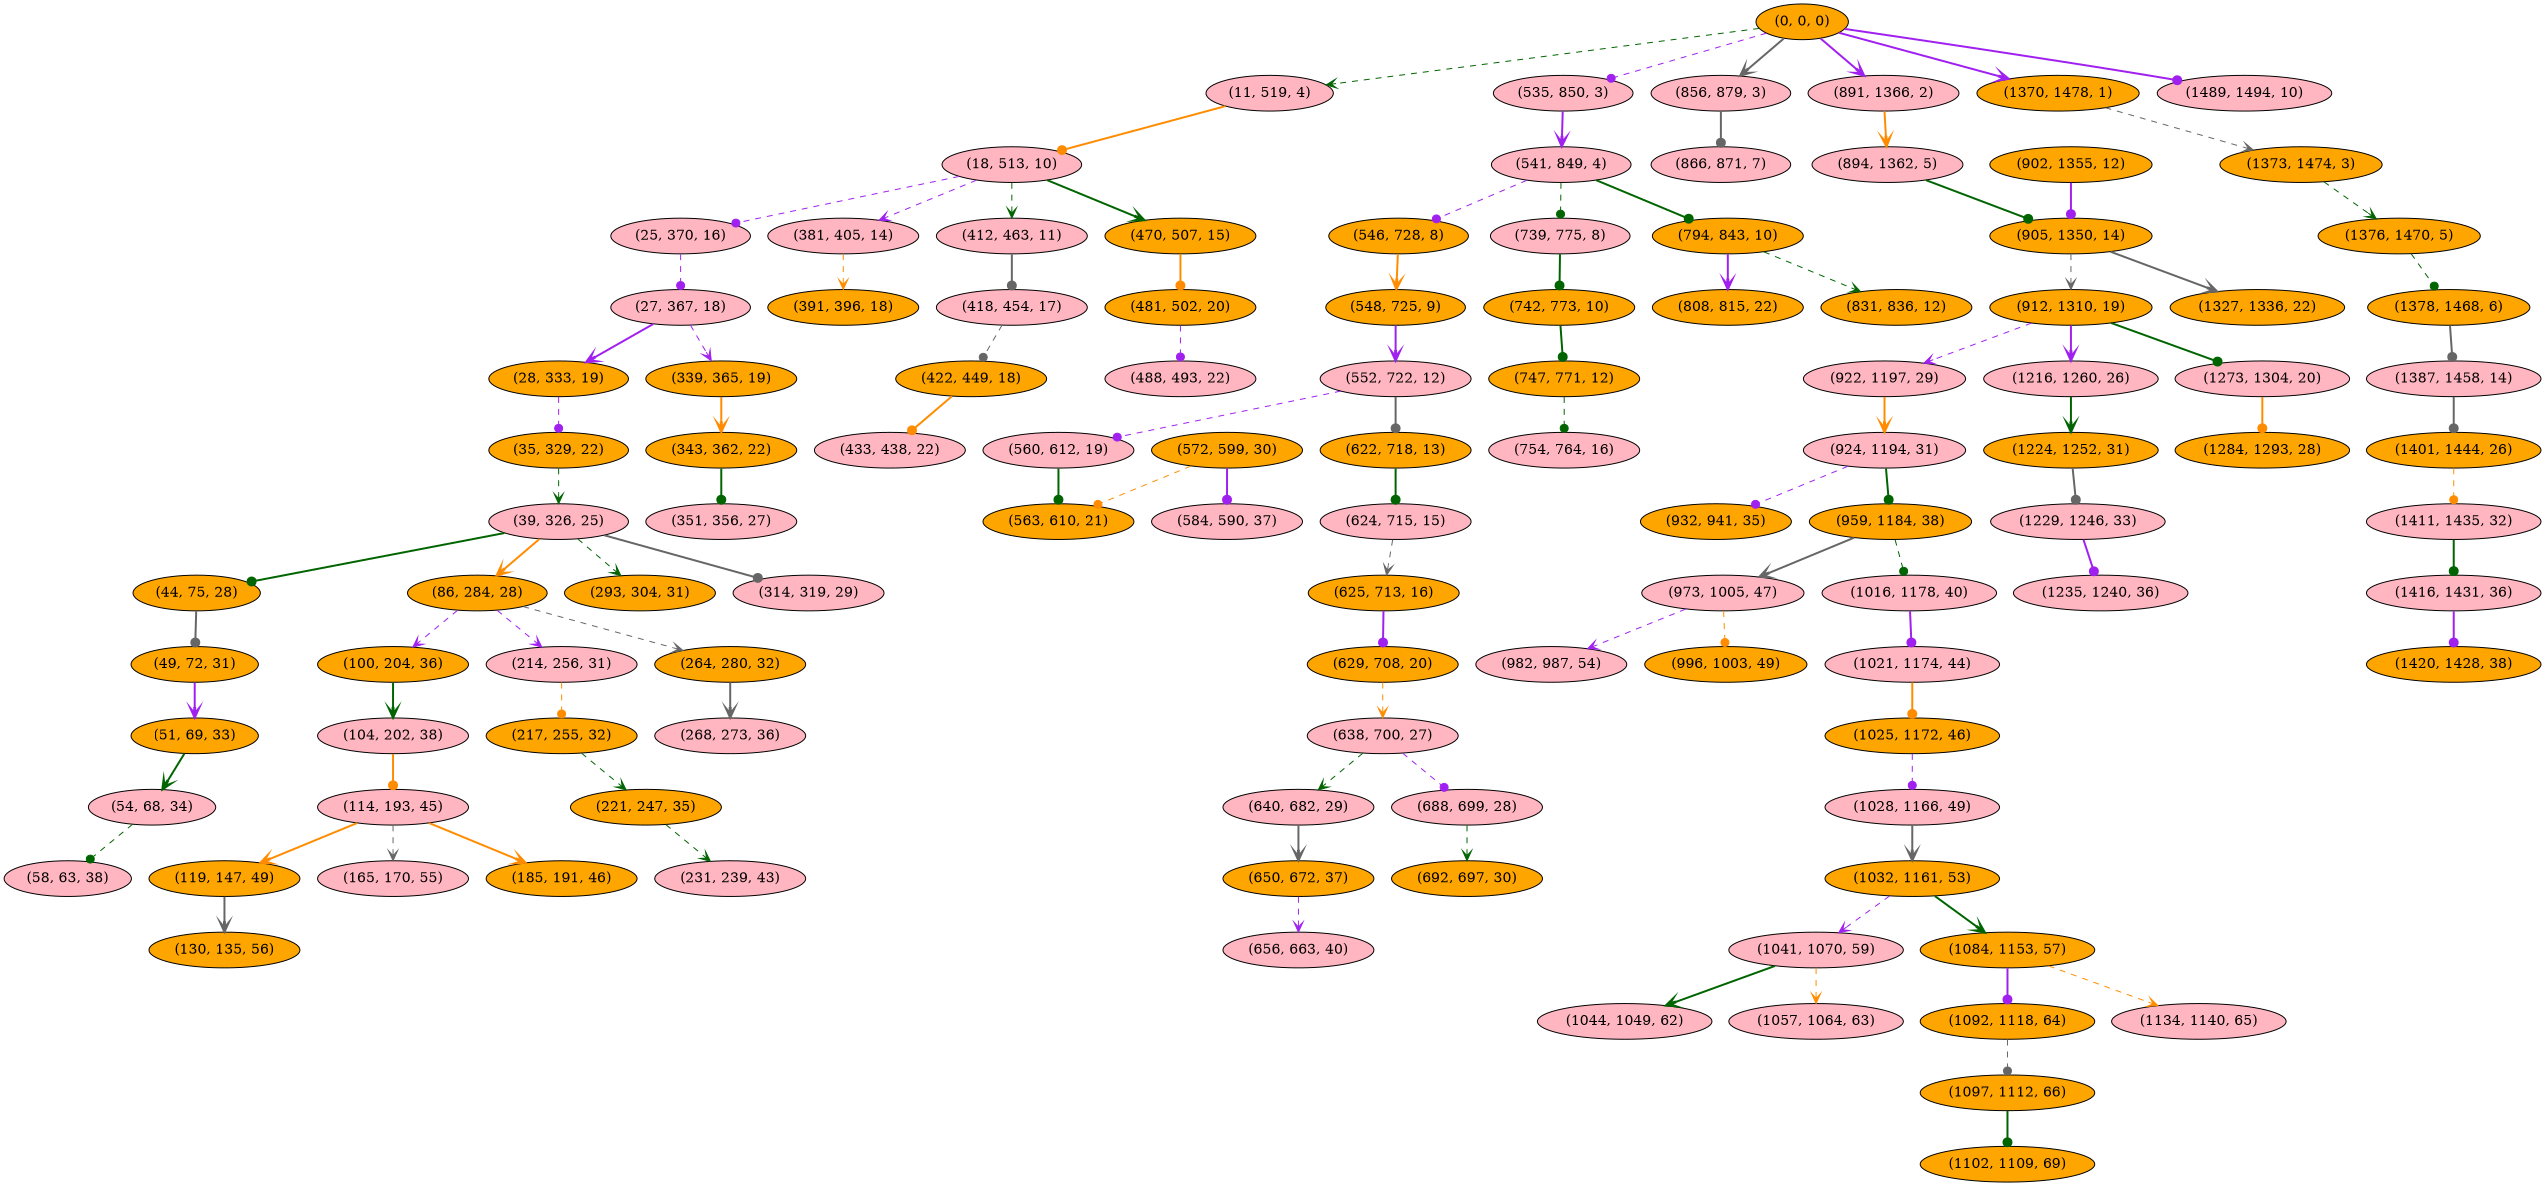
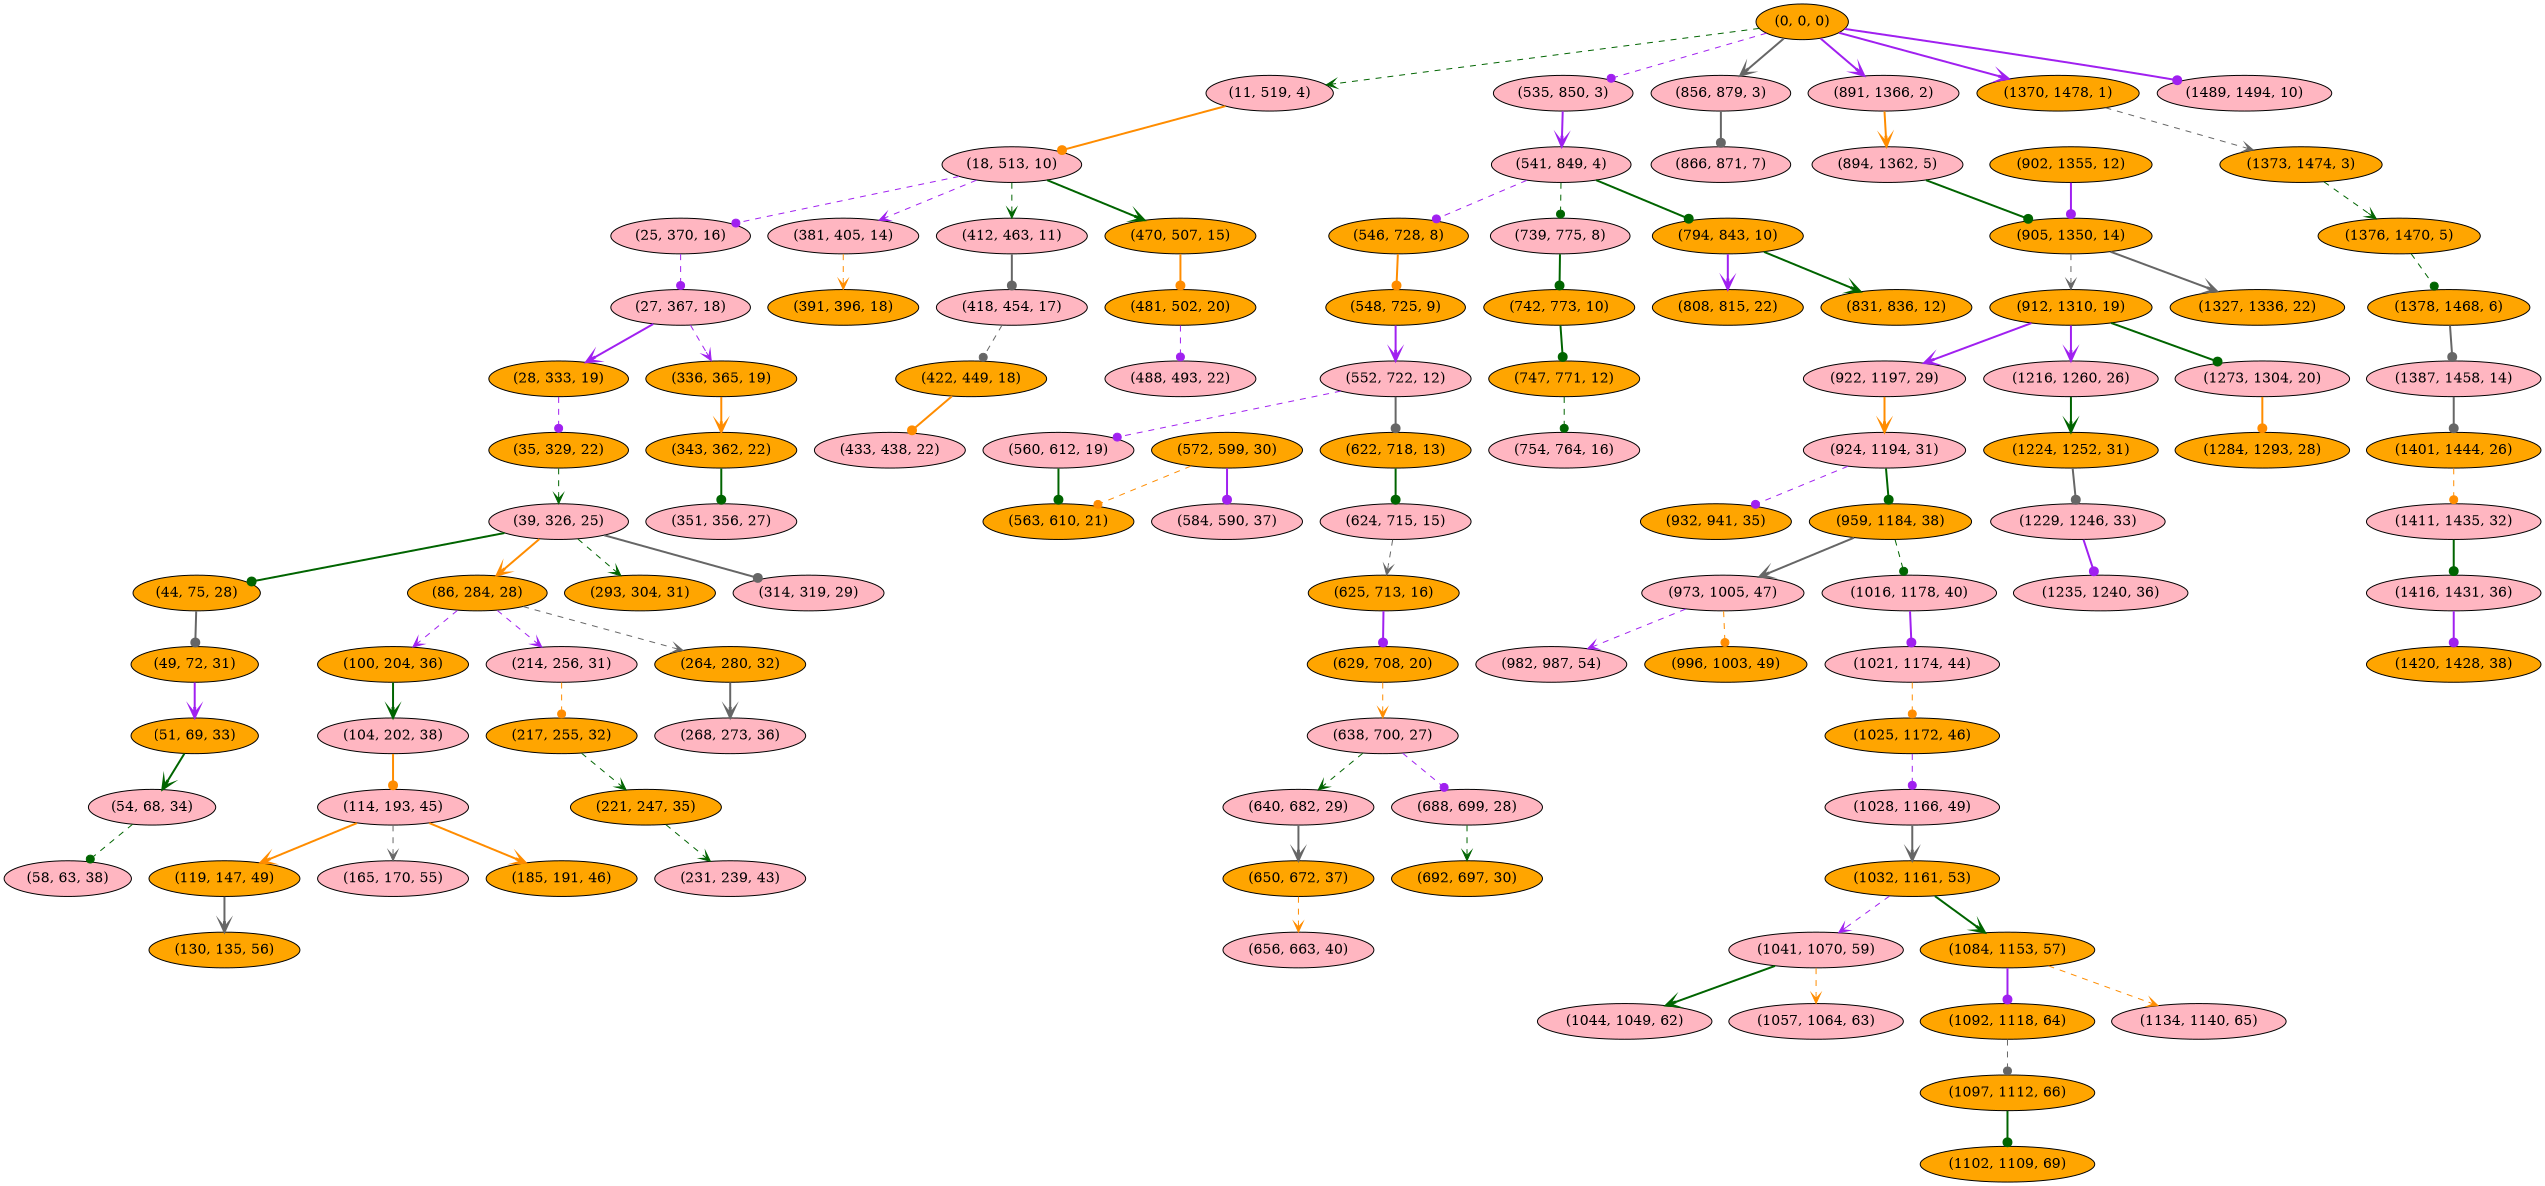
  digraph {
    node [fillcolor=orange style=filled]
    edge [arrowhead=dot color=purple style=bold]
    "(11, 519, 4)" [fillcolor=lightpink]
    "(0, 0, 0)"
    "(535, 850, 3)" [fillcolor=lightpink]
    "(856, 879, 3)" [fillcolor=lightpink]
    "(891, 1366, 2)" [fillcolor=lightpink]
    "(1370, 1478, 1)"
    "(1489, 1494, 10)" [fillcolor=lightpink]
    "(18, 513, 10)" [fillcolor=lightpink]
    "(541, 849, 4)" [fillcolor=lightpink]
    "(866, 871, 7)" [fillcolor=lightpink]
    "(894, 1362, 5)" [fillcolor=lightpink]
    "(1373, 1474, 3)"
    "(25, 370, 16)" [fillcolor=lightpink]
    "(381, 405, 14)" [fillcolor=lightpink]
    "(412, 463, 11)" [fillcolor=lightpink]
    "(470, 507, 15)"
    "(27, 367, 18)" [fillcolor=lightpink]
    "(391, 396, 18)"
    "(418, 454, 17)" [fillcolor=lightpink]
    "(481, 502, 20)"
    "(28, 333, 19)"
-   "(339, 365, 19)"
+   "(339, 365, 19)" [label="(336, 365, 19)"]
    "(35, 329, 22)"
    "(343, 362, 22)"
    "(39, 326, 25)" [fillcolor=lightpink]
    "(44, 75, 28)"
    "(86, 284, 28)"
    "(293, 304, 31)"
    "(314, 319, 29)" [fillcolor=lightpink]
    "(49, 72, 31)"
    "(100, 204, 36)"
    "(214, 256, 31)" [fillcolor=lightpink]
    "(264, 280, 32)"
    "(51, 69, 33)"
    "(54, 68, 34)" [fillcolor=lightpink]
    "(58, 63, 38)" [fillcolor=lightpink]
    "(104, 202, 38)" [fillcolor=lightpink]
    "(217, 255, 32)"
    "(268, 273, 36)" [fillcolor=lightpink]
    "(114, 193, 45)" [fillcolor=lightpink]
    "(119, 147, 49)"
    "(165, 170, 55)" [fillcolor=lightpink]
    "(185, 191, 46)"
    "(130, 135, 56)"
    "(221, 247, 35)"
    "(231, 239, 43)" [fillcolor=lightpink]
    "(351, 356, 27)" [fillcolor=lightpink]
    "(422, 449, 18)"
    "(433, 438, 22)" [fillcolor=lightpink]
    "(488, 493, 22)" [fillcolor=lightpink]
    "(546, 728, 8)"
    "(739, 775, 8)" [fillcolor=lightpink]
    "(794, 843, 10)"
    "(548, 725, 9)"
    "(742, 773, 10)"
    "(808, 815, 22)"
    "(831, 836, 12)"
    "(552, 722, 12)" [fillcolor=lightpink]
    "(560, 612, 19)" [fillcolor=lightpink]
    "(622, 718, 13)"
    "(563, 610, 21)"
    "(624, 715, 15)" [fillcolor=lightpink]
    "(572, 599, 30)"
    "(584, 590, 37)" [fillcolor=lightpink]
    "(625, 713, 16)"
    "(629, 708, 20)"
    "(638, 700, 27)" [fillcolor=lightpink]
    "(640, 682, 29)" [fillcolor=lightpink]
    "(688, 699, 28)" [fillcolor=lightpink]
    "(650, 672, 37)"
    "(692, 697, 30)"
    "(656, 663, 40)" [fillcolor=lightpink]
    "(747, 771, 12)"
    "(754, 764, 16)" [fillcolor=lightpink]
    "(905, 1350, 14)"
    "(902, 1355, 12)"
    "(912, 1310, 19)"
    "(1327, 1336, 22)"
    "(922, 1197, 29)" [fillcolor=lightpink]
    "(1216, 1260, 26)" [fillcolor=lightpink]
    "(1273, 1304, 20)" [fillcolor=lightpink]
    "(924, 1194, 31)" [fillcolor=lightpink]
    "(1224, 1252, 31)"
    "(1284, 1293, 28)"
    "(932, 941, 35)"
    "(959, 1184, 38)"
    "(973, 1005, 47)" [fillcolor=lightpink]
    "(1016, 1178, 40)" [fillcolor=lightpink]
    "(982, 987, 54)" [fillcolor=lightpink]
    "(996, 1003, 49)"
    "(1021, 1174, 44)" [fillcolor=lightpink]
    "(1025, 1172, 46)"
    "(1028, 1166, 49)" [fillcolor=lightpink]
    "(1032, 1161, 53)"
    "(1041, 1070, 59)" [fillcolor=lightpink]
    "(1084, 1153, 57)"
    "(1044, 1049, 62)" [fillcolor=lightpink]
    "(1057, 1064, 63)" [fillcolor=lightpink]
    "(1092, 1118, 64)"
    "(1134, 1140, 65)" [fillcolor=lightpink]
    "(1097, 1112, 66)"
    "(1102, 1109, 69)"
    "(1229, 1246, 33)" [fillcolor=lightpink]
    "(1235, 1240, 36)" [fillcolor=lightpink]
    "(1376, 1470, 5)"
    "(1378, 1468, 6)"
    "(1387, 1458, 14)" [fillcolor=lightpink]
    "(1401, 1444, 26)"
    "(1411, 1435, 32)" [fillcolor=lightpink]
    "(1416, 1431, 36)" [fillcolor=lightpink]
    "(1420, 1428, 38)"
    "(11, 519, 4)" -> "(18, 513, 10)" [color=darkorange]
    "(0, 0, 0)" -> "(11, 519, 4)" [arrowhead=vee color=darkgreen style=dashed]
    "(0, 0, 0)" -> "(535, 850, 3)" [style=dashed]
    "(0, 0, 0)" -> "(856, 879, 3)" [arrowhead=vee color=gray40]
    "(0, 0, 0)" -> "(891, 1366, 2)" [arrowhead=vee]
    "(0, 0, 0)" -> "(1370, 1478, 1)" [arrowhead=vee]
    "(0, 0, 0)" -> "(1489, 1494, 10)"
    "(535, 850, 3)" -> "(541, 849, 4)" [arrowhead=vee]
    "(856, 879, 3)" -> "(866, 871, 7)" [color=gray40]
    "(891, 1366, 2)" -> "(894, 1362, 5)" [arrowhead=vee color=darkorange]
    "(1370, 1478, 1)" -> "(1373, 1474, 3)" [arrowhead=vee color=gray40 style=dashed]
    "(18, 513, 10)" -> "(25, 370, 16)" [style=dashed]
    "(18, 513, 10)" -> "(381, 405, 14)" [arrowhead=vee style=dashed]
    "(18, 513, 10)" -> "(412, 463, 11)" [arrowhead=vee color=darkgreen style=dashed]
    "(18, 513, 10)" -> "(470, 507, 15)" [arrowhead=vee color=darkgreen]
    "(541, 849, 4)" -> "(546, 728, 8)" [style=dashed]
    "(541, 849, 4)" -> "(739, 775, 8)" [color=darkgreen style=dashed]
    "(541, 849, 4)" -> "(794, 843, 10)" [color=darkgreen]
    "(894, 1362, 5)" -> "(905, 1350, 14)" [color=darkgreen]
    "(1373, 1474, 3)" -> "(1376, 1470, 5)" [arrowhead=vee color=darkgreen style=dashed]
    "(25, 370, 16)" -> "(27, 367, 18)" [style=dashed]
    "(381, 405, 14)" -> "(391, 396, 18)" [arrowhead=vee color=darkorange style=dashed]
    "(412, 463, 11)" -> "(418, 454, 17)" [color=gray40]
    "(470, 507, 15)" -> "(481, 502, 20)" [color=darkorange]
    "(27, 367, 18)" -> "(28, 333, 19)" [arrowhead=vee]
    "(27, 367, 18)" -> "(339, 365, 19)" [arrowhead=vee style=dashed]
    "(418, 454, 17)" -> "(422, 449, 18)" [color=gray40 style=dashed]
    "(481, 502, 20)" -> "(488, 493, 22)" [style=dashed]
    "(28, 333, 19)" -> "(35, 329, 22)" [style=dashed]
    "(339, 365, 19)" -> "(343, 362, 22)" [arrowhead=vee color=darkorange]
    "(35, 329, 22)" -> "(39, 326, 25)" [arrowhead=vee color=darkgreen style=dashed]
    "(343, 362, 22)" -> "(351, 356, 27)" [color=darkgreen]
    "(39, 326, 25)" -> "(44, 75, 28)" [color=darkgreen]
    "(39, 326, 25)" -> "(86, 284, 28)" [arrowhead=vee color=darkorange]
    "(39, 326, 25)" -> "(293, 304, 31)" [arrowhead=vee color=darkgreen style=dashed]
    "(39, 326, 25)" -> "(314, 319, 29)" [color=gray40]
    "(44, 75, 28)" -> "(49, 72, 31)" [color=gray40]
    "(86, 284, 28)" -> "(100, 204, 36)" [arrowhead=vee style=dashed]
    "(86, 284, 28)" -> "(214, 256, 31)" [arrowhead=vee style=dashed]
    "(86, 284, 28)" -> "(264, 280, 32)" [arrowhead=vee color=gray40 style=dashed]
    "(49, 72, 31)" -> "(51, 69, 33)" [arrowhead=vee]
    "(100, 204, 36)" -> "(104, 202, 38)" [arrowhead=vee color=darkgreen]
    "(214, 256, 31)" -> "(217, 255, 32)" [color=darkorange style=dashed]
    "(264, 280, 32)" -> "(268, 273, 36)" [arrowhead=vee color=gray40]
    "(51, 69, 33)" -> "(54, 68, 34)" [arrowhead=vee color=darkgreen]
    "(54, 68, 34)" -> "(58, 63, 38)" [color=darkgreen style=dashed]
    "(104, 202, 38)" -> "(114, 193, 45)" [color=darkorange]
    "(217, 255, 32)" -> "(221, 247, 35)" [arrowhead=vee color=darkgreen style=dashed]
    "(114, 193, 45)" -> "(119, 147, 49)" [arrowhead=vee color=darkorange]
    "(114, 193, 45)" -> "(165, 170, 55)" [arrowhead=vee color=gray40 style=dashed]
    "(114, 193, 45)" -> "(185, 191, 46)" [arrowhead=vee color=darkorange]
    "(119, 147, 49)" -> "(130, 135, 56)" [arrowhead=vee color=gray40]
    "(221, 247, 35)" -> "(231, 239, 43)" [arrowhead=vee color=darkgreen style=dashed]
    "(422, 449, 18)" -> "(433, 438, 22)" [color=darkorange]
-   "(546, 728, 8)" -> "(548, 725, 9)" [arrowhead=vee color=darkorange]
+   "(546, 728, 8)" -> "(548, 725, 9)" [color=darkorange]
    "(739, 775, 8)" -> "(742, 773, 10)" [color=darkgreen]
    "(794, 843, 10)" -> "(808, 815, 22)" [arrowhead=vee]
-   "(794, 843, 10)" -> "(831, 836, 12)" [arrowhead=vee color=darkgreen style=dashed]
+   "(794, 843, 10)" -> "(831, 836, 12)" [arrowhead=vee color=darkgreen]
    "(548, 725, 9)" -> "(552, 722, 12)" [arrowhead=vee]
    "(742, 773, 10)" -> "(747, 771, 12)" [color=darkgreen]
    "(552, 722, 12)" -> "(560, 612, 19)" [style=dashed]
    "(552, 722, 12)" -> "(622, 718, 13)" [color=gray40]
    "(560, 612, 19)" -> "(563, 610, 21)" [color=darkgreen]
    "(622, 718, 13)" -> "(624, 715, 15)" [color=darkgreen]
    "(624, 715, 15)" -> "(625, 713, 16)" [arrowhead=vee color=gray40 style=dashed]
    "(572, 599, 30)" -> "(563, 610, 21)" [color=darkorange style=dashed]
    "(572, 599, 30)" -> "(584, 590, 37)"
    "(625, 713, 16)" -> "(629, 708, 20)"
    "(629, 708, 20)" -> "(638, 700, 27)" [arrowhead=vee color=darkorange style=dashed]
    "(638, 700, 27)" -> "(640, 682, 29)" [arrowhead=vee color=darkgreen style=dashed]
    "(638, 700, 27)" -> "(688, 699, 28)" [style=dashed]
    "(640, 682, 29)" -> "(650, 672, 37)" [arrowhead=vee color=gray40]
    "(688, 699, 28)" -> "(692, 697, 30)" [arrowhead=vee color=darkgreen style=dashed]
-   "(650, 672, 37)" -> "(656, 663, 40)" [arrowhead=vee style=dashed]
+   "(650, 672, 37)" -> "(656, 663, 40)" [arrowhead=vee color=darkorange style=dashed]
    "(747, 771, 12)" -> "(754, 764, 16)" [color=darkgreen style=dashed]
    "(905, 1350, 14)" -> "(912, 1310, 19)" [arrowhead=vee color=gray40 style=dashed]
    "(905, 1350, 14)" -> "(1327, 1336, 22)" [arrowhead=vee color=gray40]
    "(902, 1355, 12)" -> "(905, 1350, 14)"
-   "(912, 1310, 19)" -> "(922, 1197, 29)" [arrowhead=vee style=dashed]
+   "(912, 1310, 19)" -> "(922, 1197, 29)" [arrowhead=vee]
    "(912, 1310, 19)" -> "(1216, 1260, 26)" [arrowhead=vee]
    "(912, 1310, 19)" -> "(1273, 1304, 20)" [color=darkgreen]
    "(922, 1197, 29)" -> "(924, 1194, 31)" [arrowhead=vee color=darkorange]
    "(1216, 1260, 26)" -> "(1224, 1252, 31)" [arrowhead=vee color=darkgreen]
    "(1273, 1304, 20)" -> "(1284, 1293, 28)" [color=darkorange]
    "(924, 1194, 31)" -> "(932, 941, 35)" [style=dashed]
    "(924, 1194, 31)" -> "(959, 1184, 38)" [color=darkgreen]
    "(1224, 1252, 31)" -> "(1229, 1246, 33)" [color=gray40]
    "(959, 1184, 38)" -> "(973, 1005, 47)" [arrowhead=vee color=gray40]
    "(959, 1184, 38)" -> "(1016, 1178, 40)" [color=darkgreen style=dashed]
    "(973, 1005, 47)" -> "(982, 987, 54)" [arrowhead=vee style=dashed]
    "(973, 1005, 47)" -> "(996, 1003, 49)" [color=darkorange style=dashed]
    "(1016, 1178, 40)" -> "(1021, 1174, 44)"
-   "(1021, 1174, 44)" -> "(1025, 1172, 46)" [color=darkorange]
+   "(1021, 1174, 44)" -> "(1025, 1172, 46)" [color=darkorange style=dashed]
    "(1025, 1172, 46)" -> "(1028, 1166, 49)" [style=dashed]
    "(1028, 1166, 49)" -> "(1032, 1161, 53)" [arrowhead=vee color=gray40]
    "(1032, 1161, 53)" -> "(1041, 1070, 59)" [arrowhead=vee style=dashed]
    "(1032, 1161, 53)" -> "(1084, 1153, 57)" [arrowhead=vee color=darkgreen]
    "(1041, 1070, 59)" -> "(1044, 1049, 62)" [arrowhead=vee color=darkgreen]
    "(1041, 1070, 59)" -> "(1057, 1064, 63)" [arrowhead=vee color=darkorange style=dashed]
    "(1084, 1153, 57)" -> "(1092, 1118, 64)"
    "(1084, 1153, 57)" -> "(1134, 1140, 65)" [arrowhead=vee color=darkorange style=dashed]
    "(1092, 1118, 64)" -> "(1097, 1112, 66)" [color=gray40 style=dashed]
    "(1097, 1112, 66)" -> "(1102, 1109, 69)" [color=darkgreen]
    "(1229, 1246, 33)" -> "(1235, 1240, 36)"
    "(1376, 1470, 5)" -> "(1378, 1468, 6)" [color=darkgreen style=dashed]
    "(1378, 1468, 6)" -> "(1387, 1458, 14)" [color=gray40]
    "(1387, 1458, 14)" -> "(1401, 1444, 26)" [color=gray40]
    "(1401, 1444, 26)" -> "(1411, 1435, 32)" [color=darkorange style=dashed]
    "(1411, 1435, 32)" -> "(1416, 1431, 36)" [color=darkgreen]
    "(1416, 1431, 36)" -> "(1420, 1428, 38)"
  }
